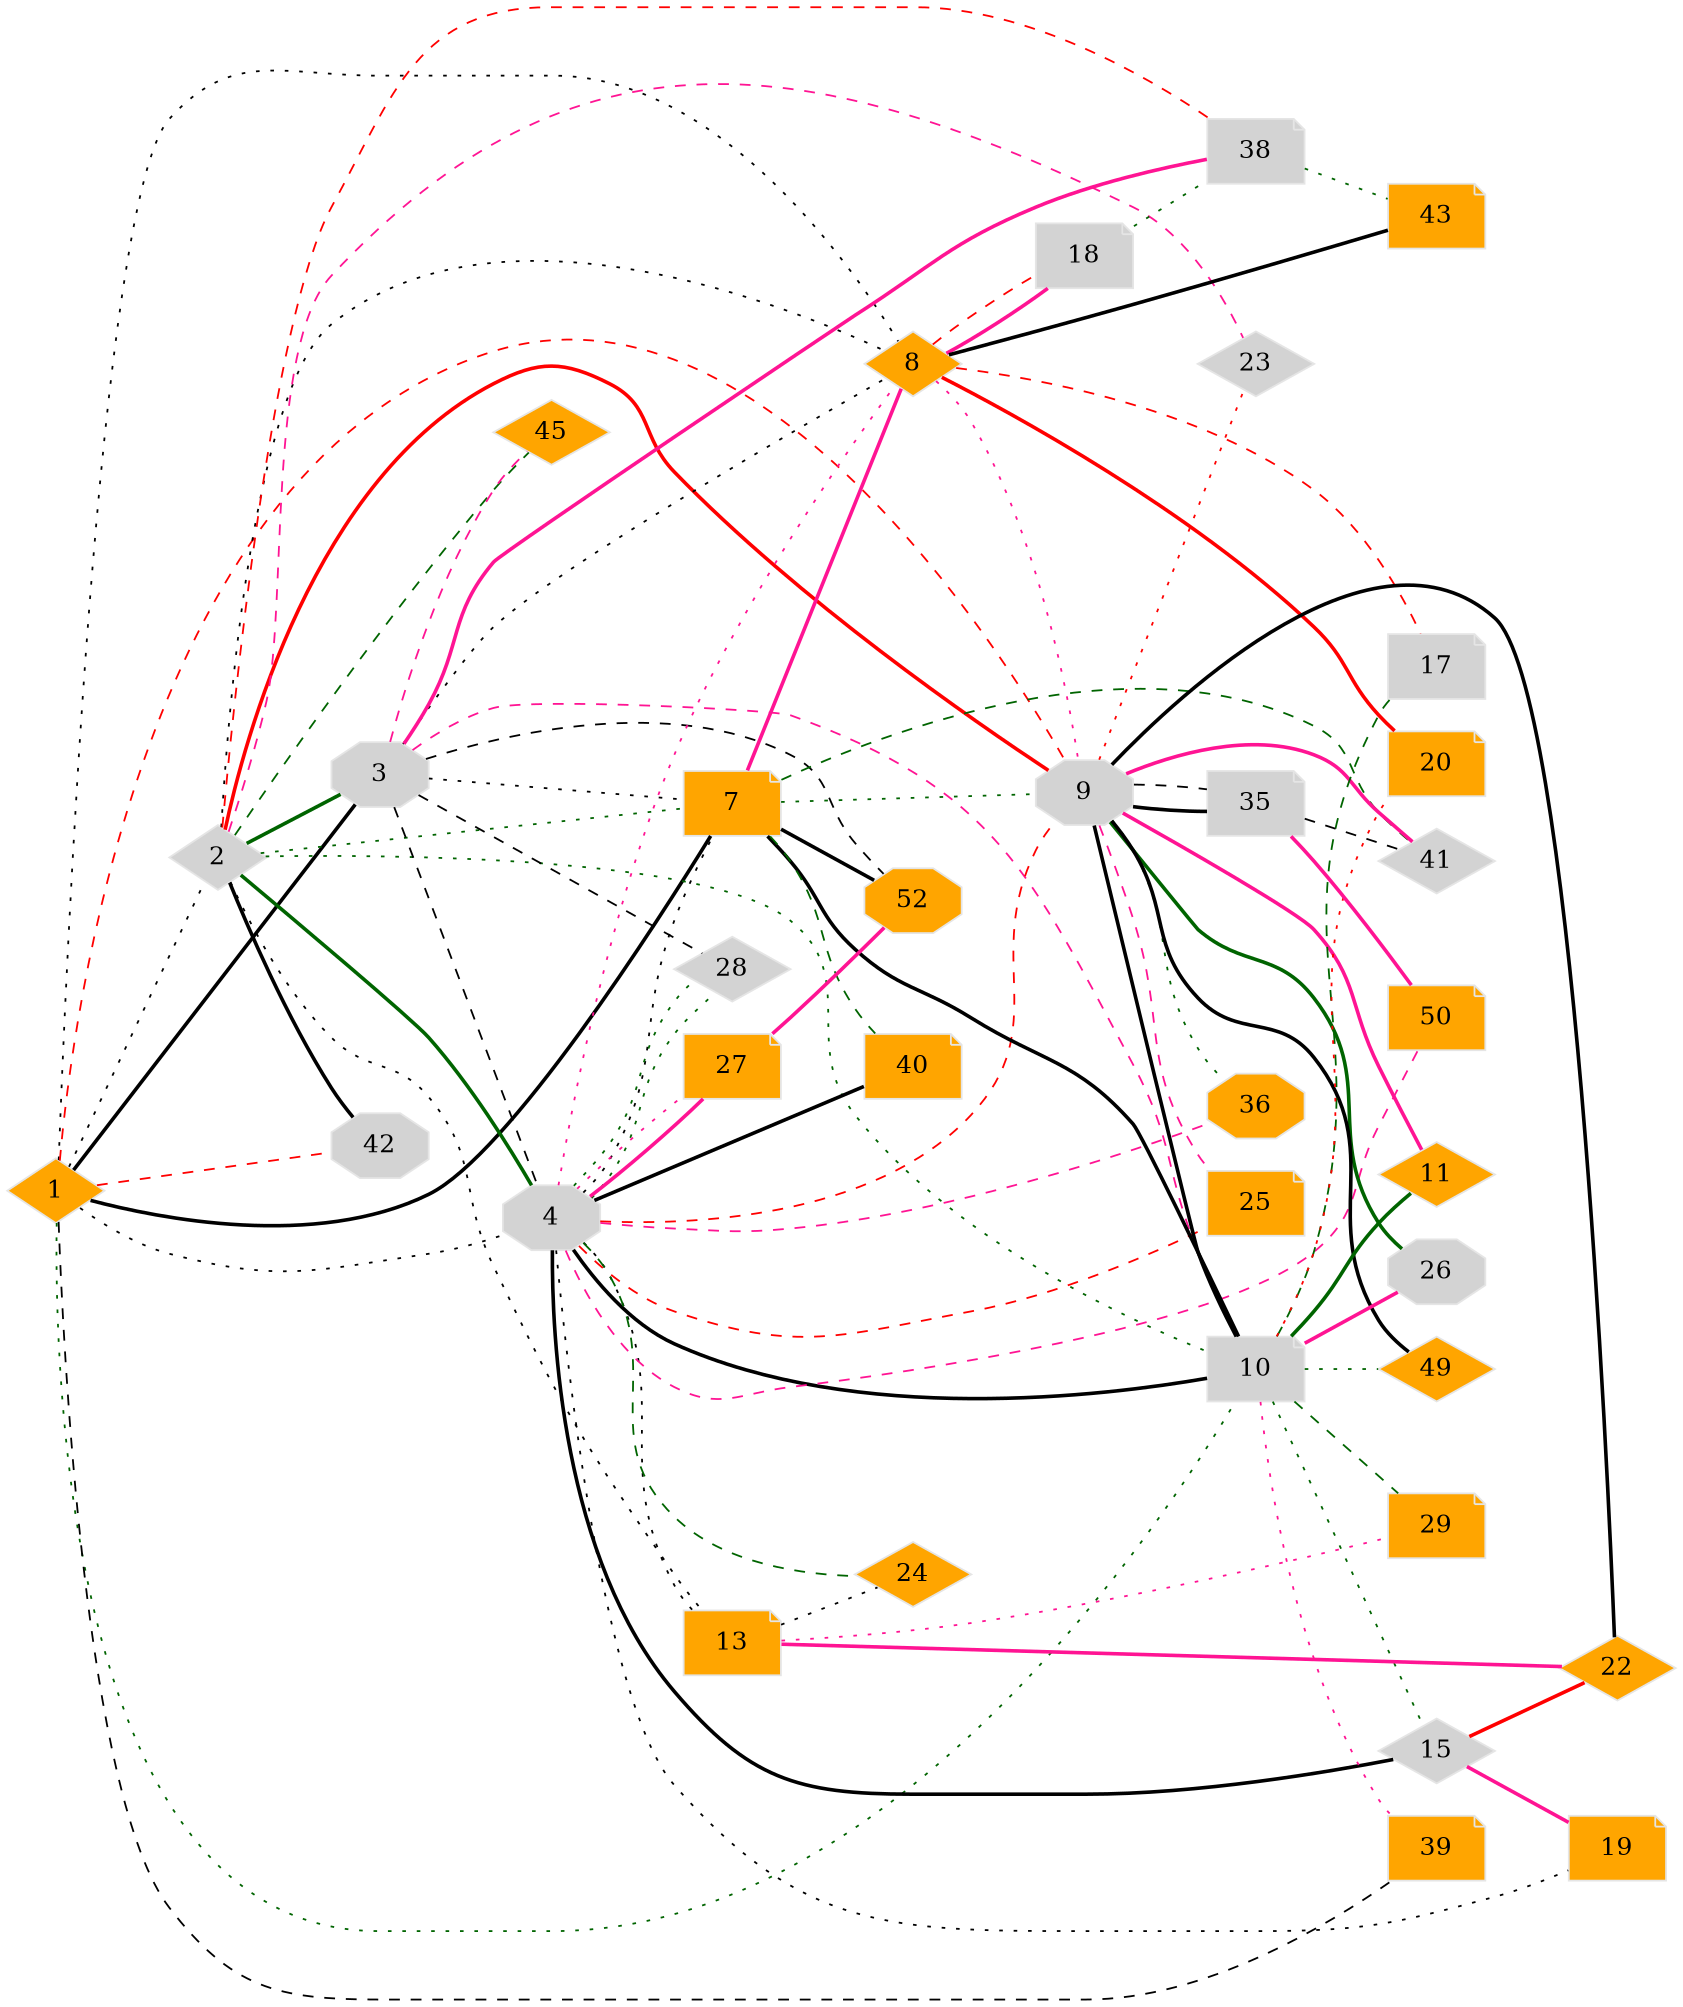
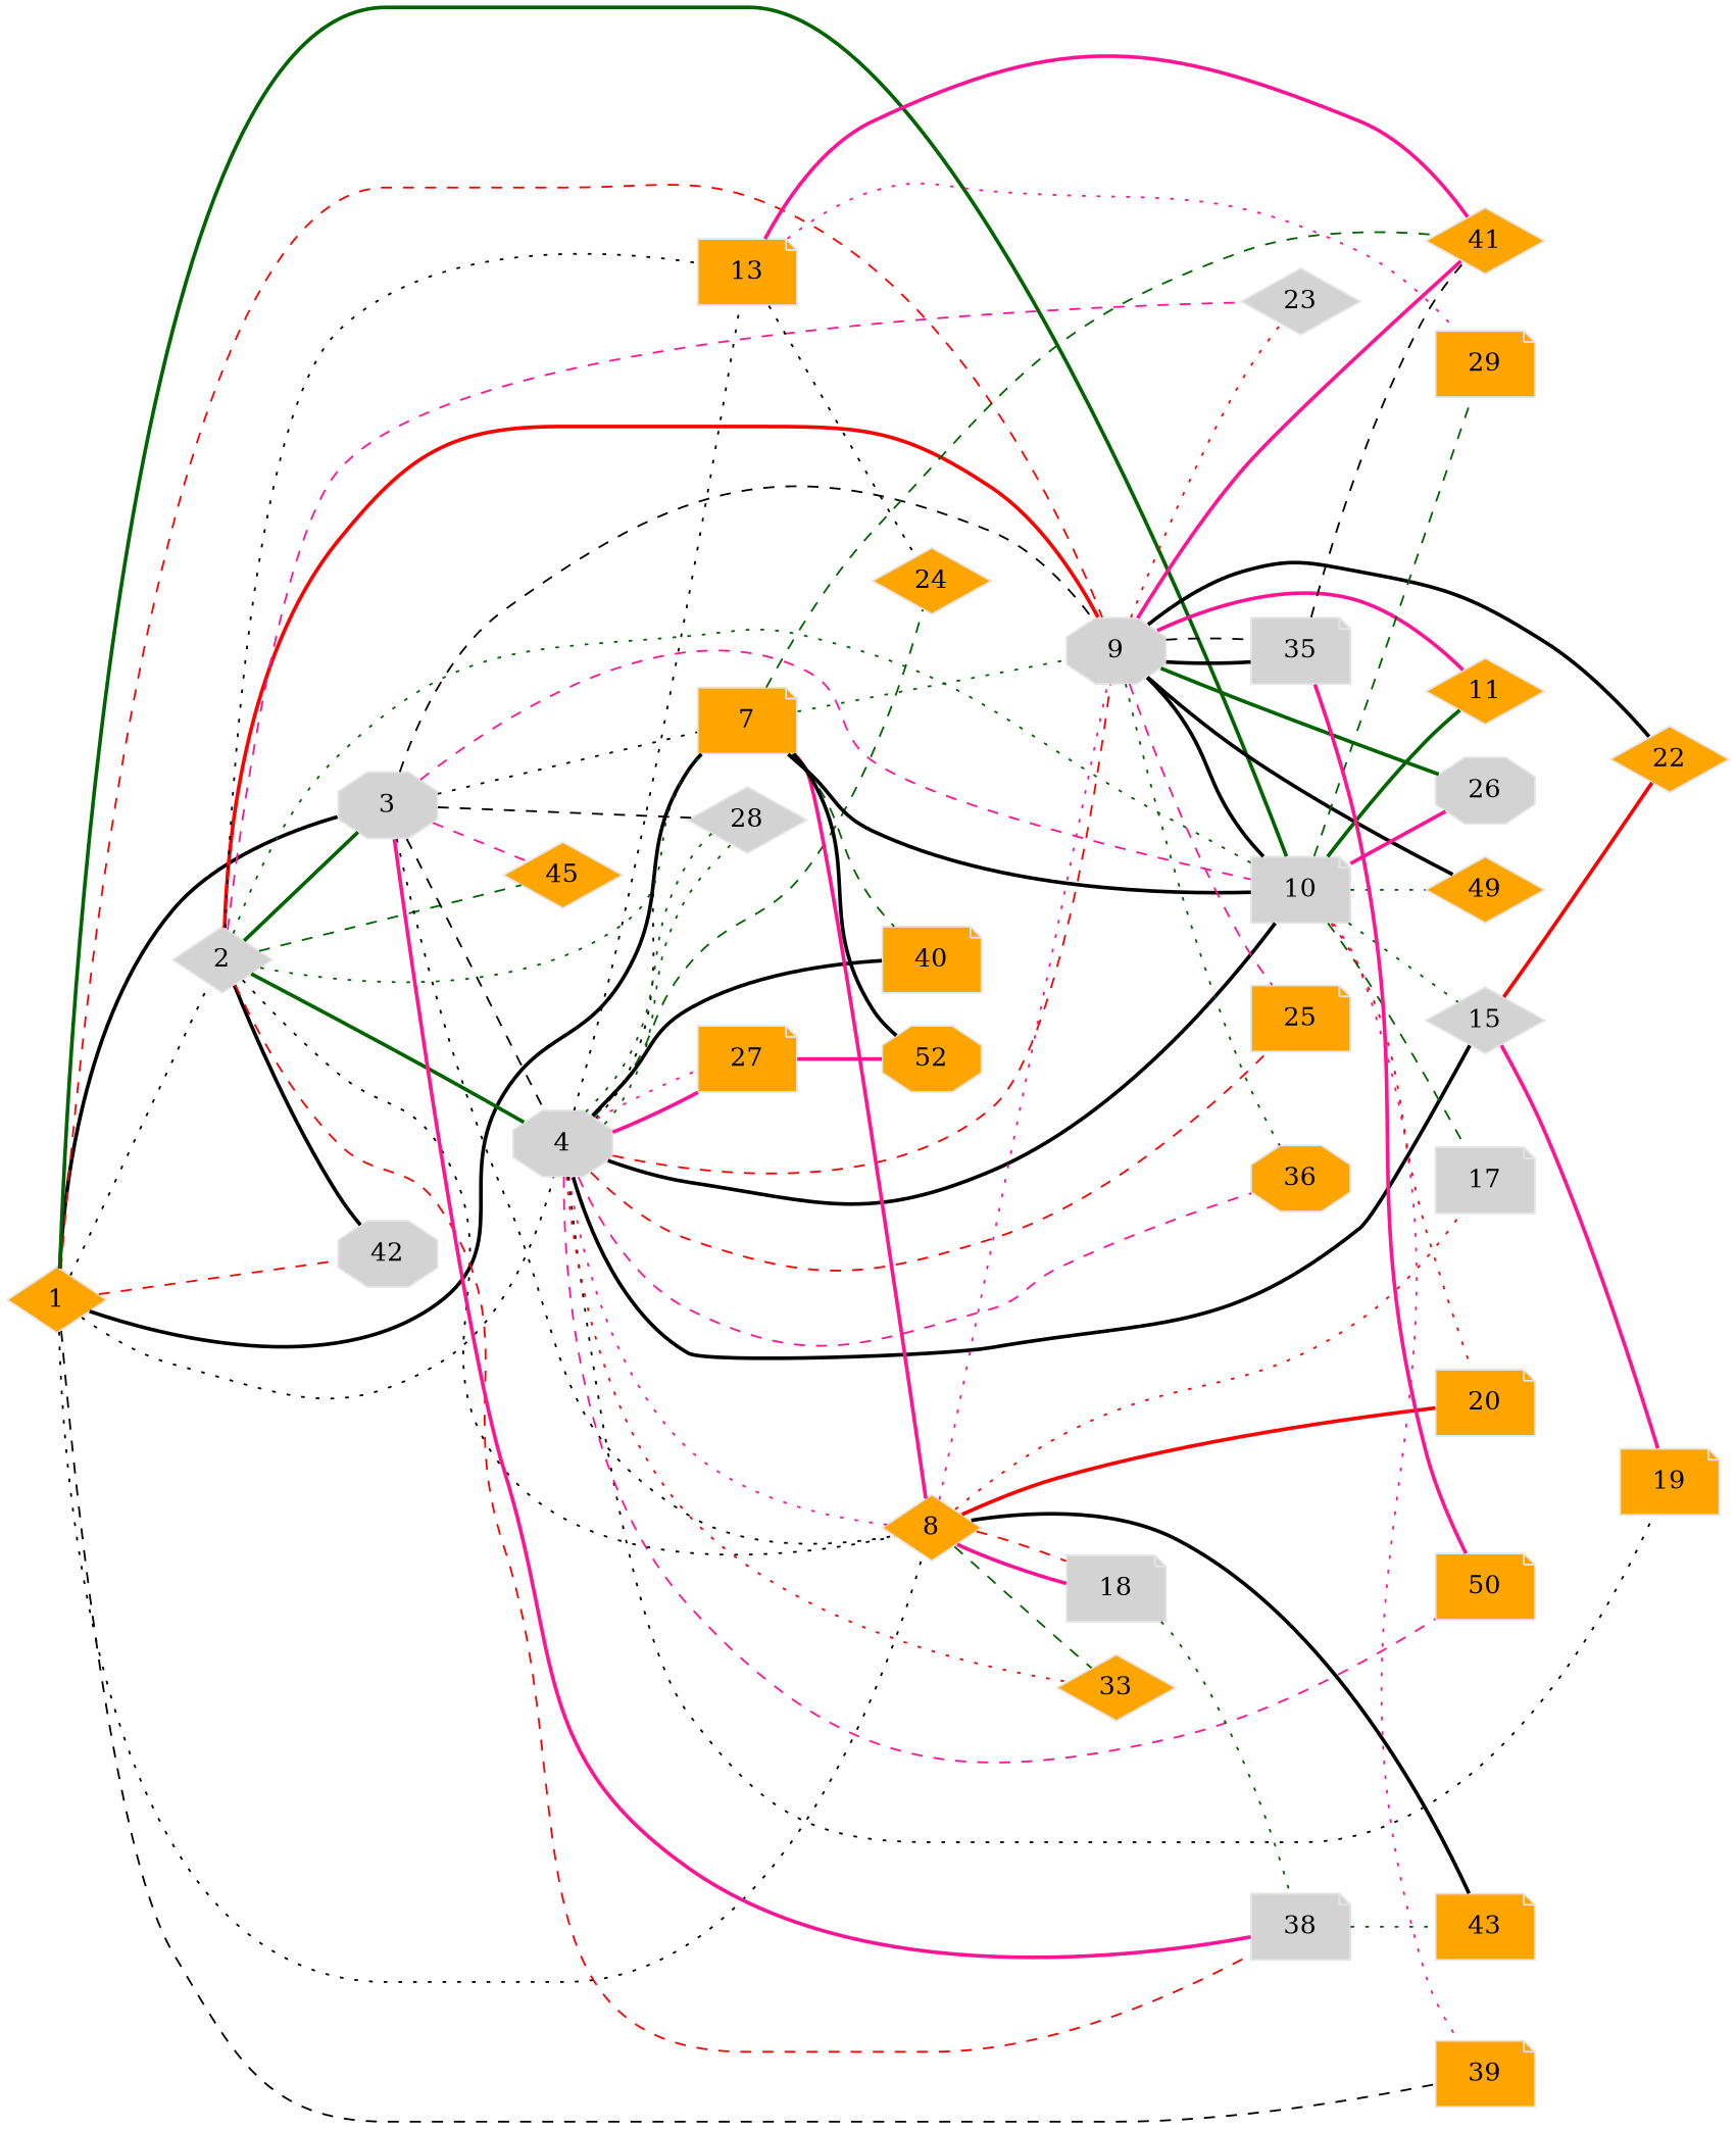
  graph {
    rankdir=LR
    node [color=gray90 fillcolor=orange shape=note style=filled]
    edge [color=black style=dotted]
    1 [shape=diamond super="+16"]
    2 [fillcolor=lightgrey shape=diamond super="+5"]
    3 [fillcolor=lightgrey shape=octagon super="+31"]
    4 [fillcolor=lightgrey shape=octagon super="+6"]
    7 [super="+12"]
    8 [shape=diamond super="+44"]
    9 [fillcolor=lightgrey shape=octagon super="+34"]
    10 [fillcolor=lightgrey super="+32"]
    39
    42 [fillcolor=lightgrey shape=octagon]
    13 [super="+37"]
    23 [fillcolor=lightgrey shape=diamond super="+47"]
    38 [fillcolor=lightgrey super="+48"]
    45 [shape=diamond]
    28 [fillcolor=lightgrey shape=diamond super="+30"]
    15 [fillcolor=lightgrey shape=diamond]
    19
    24 [shape=diamond]
    25
    27
+   33 [shape=diamond]
    36 [shape=octagon]
    40
    50
-   41 [fillcolor=lightgrey shape=diamond]
+   41 [shape=diamond]
    52 [shape=octagon]
    17 [fillcolor=lightgrey]
    18 [fillcolor=lightgrey]
    20
    43
    11 [shape=diamond super="+21"]
    22 [shape=diamond super="+51"]
    26 [fillcolor=lightgrey shape=octagon]
    35 [fillcolor=lightgrey super="+46"]
    49 [shape=diamond]
    29
    1 -- 2 [weight=2]
    1 -- 3 [style=bold]
    1 -- 4 [weight=2]
    1 -- 7 [style=bold weight=2]
    1 -- 8
    1 -- 9 [color=red style=dashed]
-   1 -- 10 [color=darkgreen]
+   1 -- 10 [color=darkgreen style=bold]
    1 -- 39 [style=dashed]
    1 -- 42 [color=red style=dashed]
    2 -- 3 [color=darkgreen style=bold weight=2]
    2 -- 4 [color=darkgreen style=bold weight=4]
    2 -- 7 [color=darkgreen weight=2]
    2 -- 8 [weight=2]
    2 -- 9 [color=red style=bold weight=2]
    2 -- 10 [color=darkgreen weight=2]
    2 -- 42 [style=bold]
    2 -- 13
    2 -- 23 [color=deeppink style=dashed weight=2]
    2 -- 38 [color=red style=dashed]
    2 -- 45 [color=darkgreen style=dashed]
    3 -- 4 [style=dashed weight=2]
    3 -- 7
    3 -- 8
-   3 -- 52 [style=dashed]
+   3 -- 9 [style=dashed]
    3 -- 10 [color=deeppink style=dashed weight=2]
    3 -- 38 [color=deeppink style=bold]
    3 -- 45 [color=deeppink style=dashed]
    3 -- 28 [style=dashed weight=2]
    4 -- 7 [weight=3]
    4 -- 8 [color=deeppink weight=2]
    4 -- 9 [color=red style=dashed weight=3]
    4 -- 10 [style=bold weight=2]
    4 -- 13 [weight=2]
    4 -- 28 [color=darkgreen]
    4 -- 28 [color=darkgreen]
    4 -- 15 [style=bold]
    4 -- 19
    4 -- 24 [color=darkgreen style=dashed]
    4 -- 25 [color=red style=dashed]
    4 -- 27 [color=deeppink style=bold]
    4 -- 27 [color=deeppink]
+   4 -- 33 [color=red]
    4 -- 36 [color=deeppink style=dashed]
    4 -- 40 [style=bold]
    4 -- 50 [color=deeppink style=dashed]
    7 -- 8 [color=deeppink style=bold]
    7 -- 9 [color=darkgreen]
    7 -- 10 [style=bold]
    7 -- 40 [color=darkgreen style=dashed]
    7 -- 41 [color=darkgreen style=dashed]
    7 -- 52 [style=bold]
    8 -- 9 [color=deeppink]
-   8 -- 17 [color=red style=dashed]
+   8 -- 33 [color=darkgreen style=dashed]
+   8 -- 17 [color=red]
    8 -- 18 [color=deeppink style=bold]
    8 -- 18 [color=red style=dashed]
    8 -- 20 [color=red style=bold]
    8 -- 43 [style=bold]
    9 -- 10 [style=bold]
    9 -- 23 [color=red]
    9 -- 25 [color=deeppink style=dashed]
    9 -- 36 [color=darkgreen]
    9 -- 41 [color=deeppink style=bold]
    9 -- 11 [color=deeppink style=bold]
    9 -- 22 [style=bold]
    9 -- 26 [color=darkgreen style=bold]
    9 -- 35 [style=bold]
    9 -- 35 [style=dashed]
    9 -- 49 [style=bold]
    10 -- 39 [color=deeppink]
    10 -- 15 [color=darkgreen]
    10 -- 17 [color=darkgreen style=dashed]
    10 -- 20 [color=red]
    10 -- 11 [color=darkgreen style=bold weight=2]
    10 -- 26 [color=deeppink style=bold]
    10 -- 49 [color=darkgreen]
    10 -- 29 [color=darkgreen style=dashed]
    13 -- 24
-   13 -- 22 [color=deeppink style=bold]
+   13 -- 41 [color=deeppink style=bold]
    13 -- 29 [color=deeppink]
    38 -- 43 [color=darkgreen]
    15 -- 19 [color=deeppink style=bold]
    15 -- 22 [color=red style=bold]
    27 -- 52 [color=deeppink style=bold]
    18 -- 38 [color=darkgreen]
    35 -- 50 [color=deeppink style=bold]
    35 -- 41 [style=dashed]
  }
